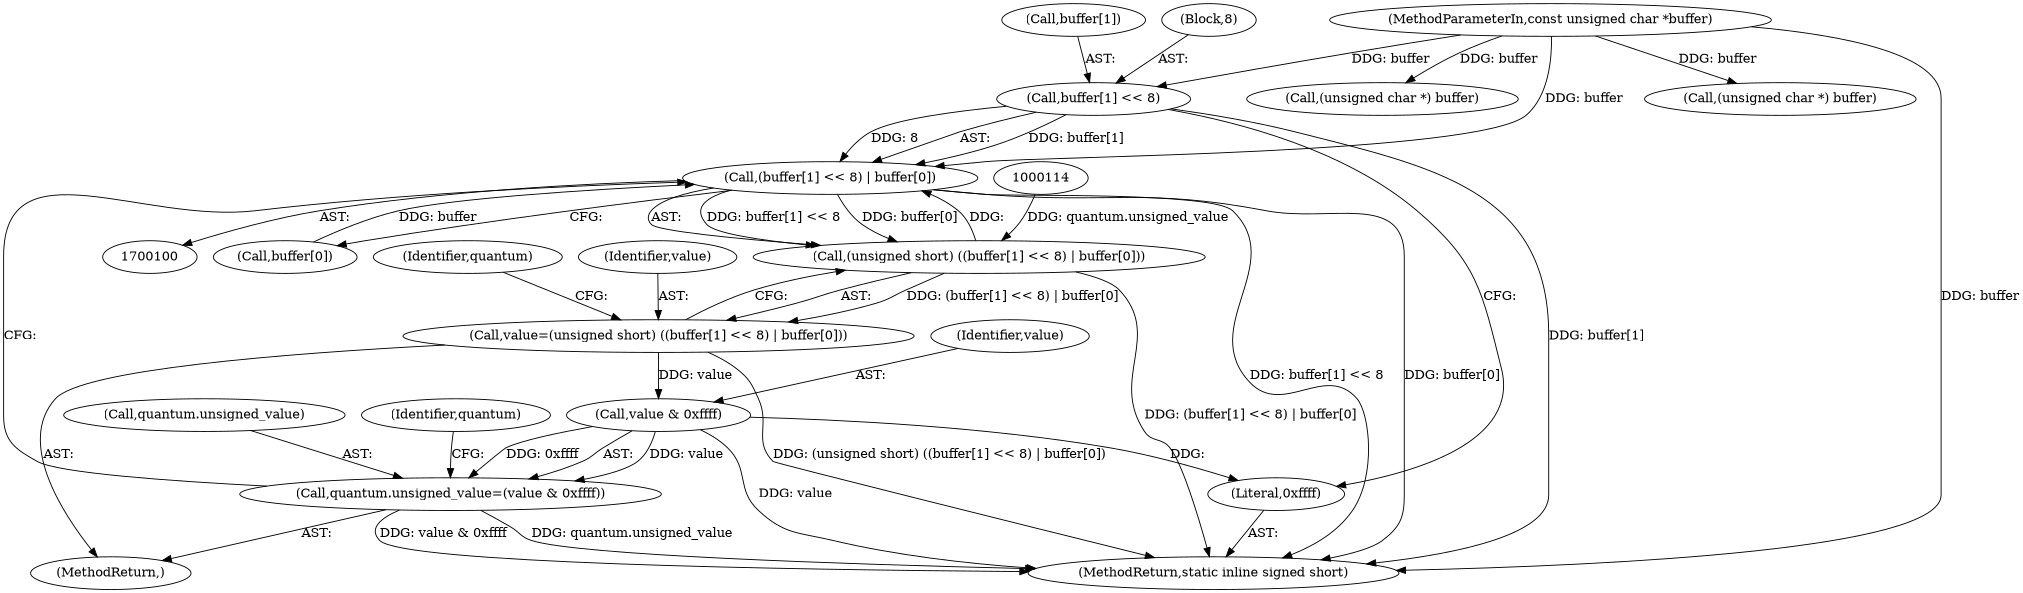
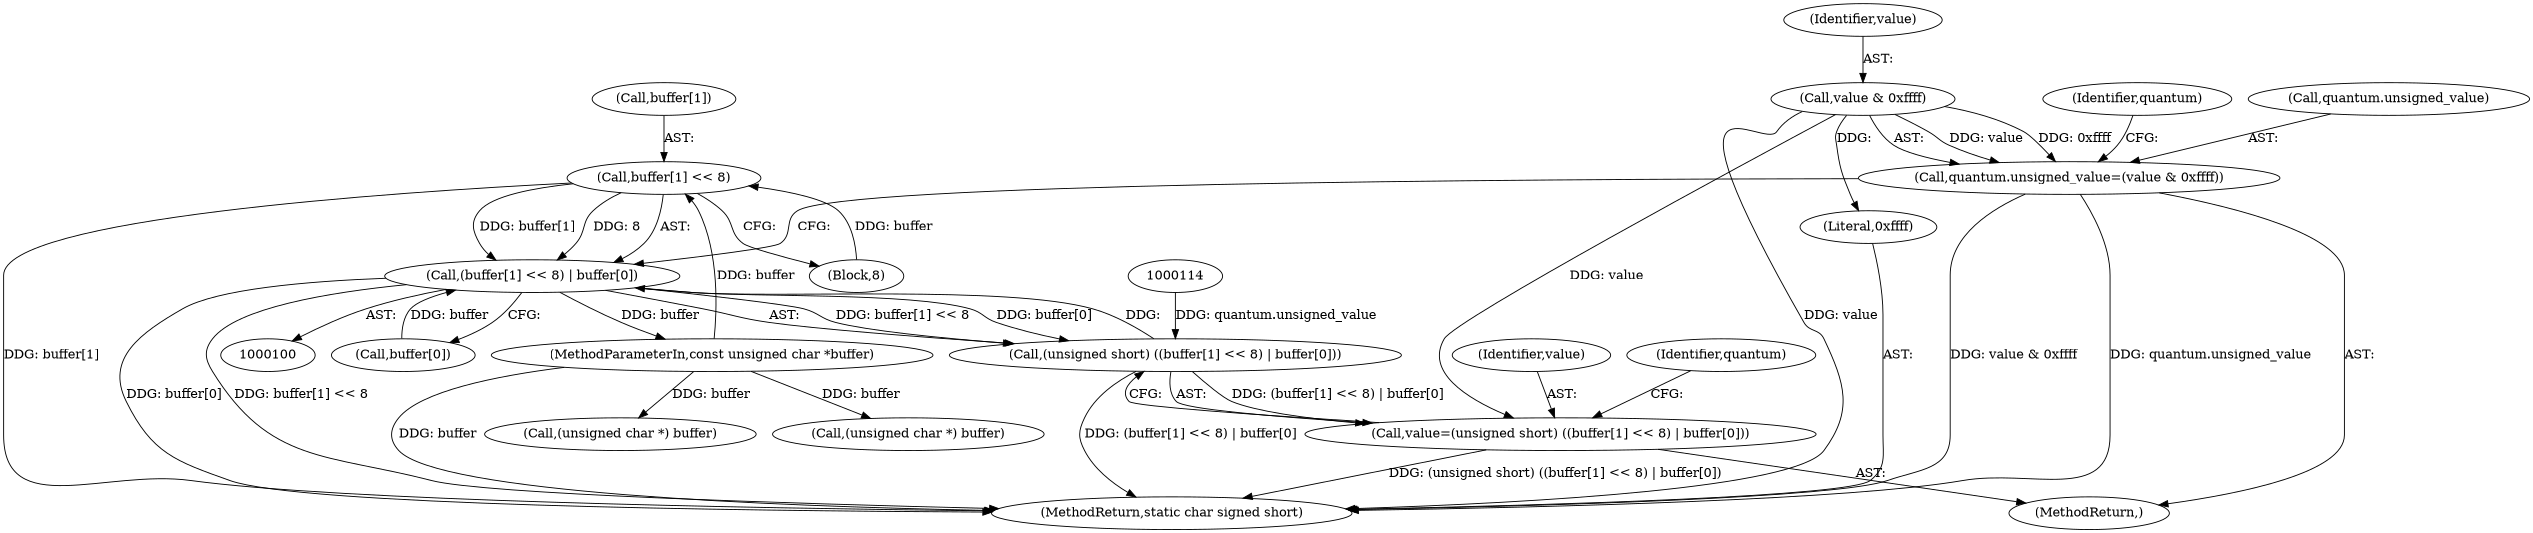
  digraph {
    n1 [label="(Call,buffer[1] << 8)"]
    n2 [label="(Call,(buffer[1] << 8) | buffer[0])"]
-   n3 [label="(MethodReturn,static inline signed short)"]
+   n3 [label="(MethodReturn,static char signed short)"]
    n4 [label="(Block,8)"]
-   1000100 [label=1700100]
+   1000100
    n6 [label="(Call,(unsigned short) ((buffer[1] << 8) | buffer[0]))"]
    n7 [label="(Call,buffer[0])"]
    n8 [label="(MethodParameterIn,const unsigned char *buffer)"]
    n9 [label="(Call,(unsigned char *) buffer)"]
    n10 [label="(Call,(unsigned char *) buffer)"]
    n11 [label="(Call,value=(unsigned short) ((buffer[1] << 8) | buffer[0]))"]
    n12 [label="(Call,value & 0xffff)"]
    n13 [label="(MethodReturn,)"]
    n14 [label="(Call,quantum.unsigned_value=(value & 0xffff))"]
    n15 [label="(Literal,0xffff)"]
    n16 [label="(Call,buffer[1])"]
    n17 [label="(Call,quantum.unsigned_value)"]
    n18 [label="(Identifier,quantum)"]
    n19 [label="(Identifier,value)"]
    n20 [label="(Identifier,value)"]
    n21 [label="(Identifier,quantum)"]
    1000114
    n1 -> n2 [label="AST: "]
    n1 -> n2 [label="DDG: buffer[1]"]
    n1 -> n2 [label="DDG: 8"]
    n1 -> n3 [label="DDG: buffer[1]"]
-   n1 -> n15 [label="CFG: "]
+   n1 -> n4 [label="CFG: "]
    n2 -> n3 [label="DDG: buffer[0]"]
    n2 -> n3 [label="DDG: buffer[1] << 8"]
    n2 -> 1000100 [label="AST: "]
    n2 -> n6 [label="AST: "]
    n2 -> n6 [label="DDG: buffer[1] << 8"]
    n2 -> n6 [label="DDG: buffer[0]"]
    n2 -> n7 [label="CFG: "]
-   n4 -> n1 [label="AST: "]
+   n4 -> n1 [label="DDG: buffer"]
    n6 -> n2 [label="DDG: "]
    n6 -> n3 [label="DDG: (buffer[1] << 8) | buffer[0]"]
    n6 -> n11 [label="AST: "]
    n6 -> n11 [label="DDG: (buffer[1] << 8) | buffer[0]"]
    n7 -> n2 [label="DDG: buffer"]
    n8 -> n1 [label="DDG: buffer"]
-   n8 -> n2 [label="DDG: buffer"]
+   n2 -> n8 [label="DDG: buffer"]
    n8 -> n3 [label="DDG: buffer"]
    n8 -> n9 [label="DDG: buffer"]
    n8 -> n10 [label="DDG: buffer"]
    n11 -> n3 [label="DDG: (unsigned short) ((buffer[1] << 8) | buffer[0])"]
    n11 -> n6 [label="CFG: "]
-   n11 -> n12 [label="DDG: value"]
+   n12 -> n11 [label="DDG: value"]
    n11 -> n13 [label="AST: "]
    n12 -> n3 [label="DDG: value"]
    n12 -> n14 [label="AST: "]
    n12 -> n14 [label="DDG: value"]
    n12 -> n14 [label="DDG: 0xffff"]
    n12 -> n15 [label="DDG: "]
    n14 -> n2 [label="CFG: "]
    n14 -> n3 [label="DDG: quantum.unsigned_value"]
    n14 -> n3 [label="DDG: value & 0xffff"]
    n14 -> n13 [label="AST: "]
    n15 -> n3 [label="AST: "]
    n16 -> n1 [label="AST: "]
    n17 -> n14 [label="AST: "]
    n18 -> n14 [label="CFG: "]
    n19 -> n12 [label="AST: "]
    n20 -> n11 [label="AST: "]
    n21 -> n11 [label="CFG: "]
    1000114 -> n6 [label="DDG: quantum.unsigned_value"]
  }
